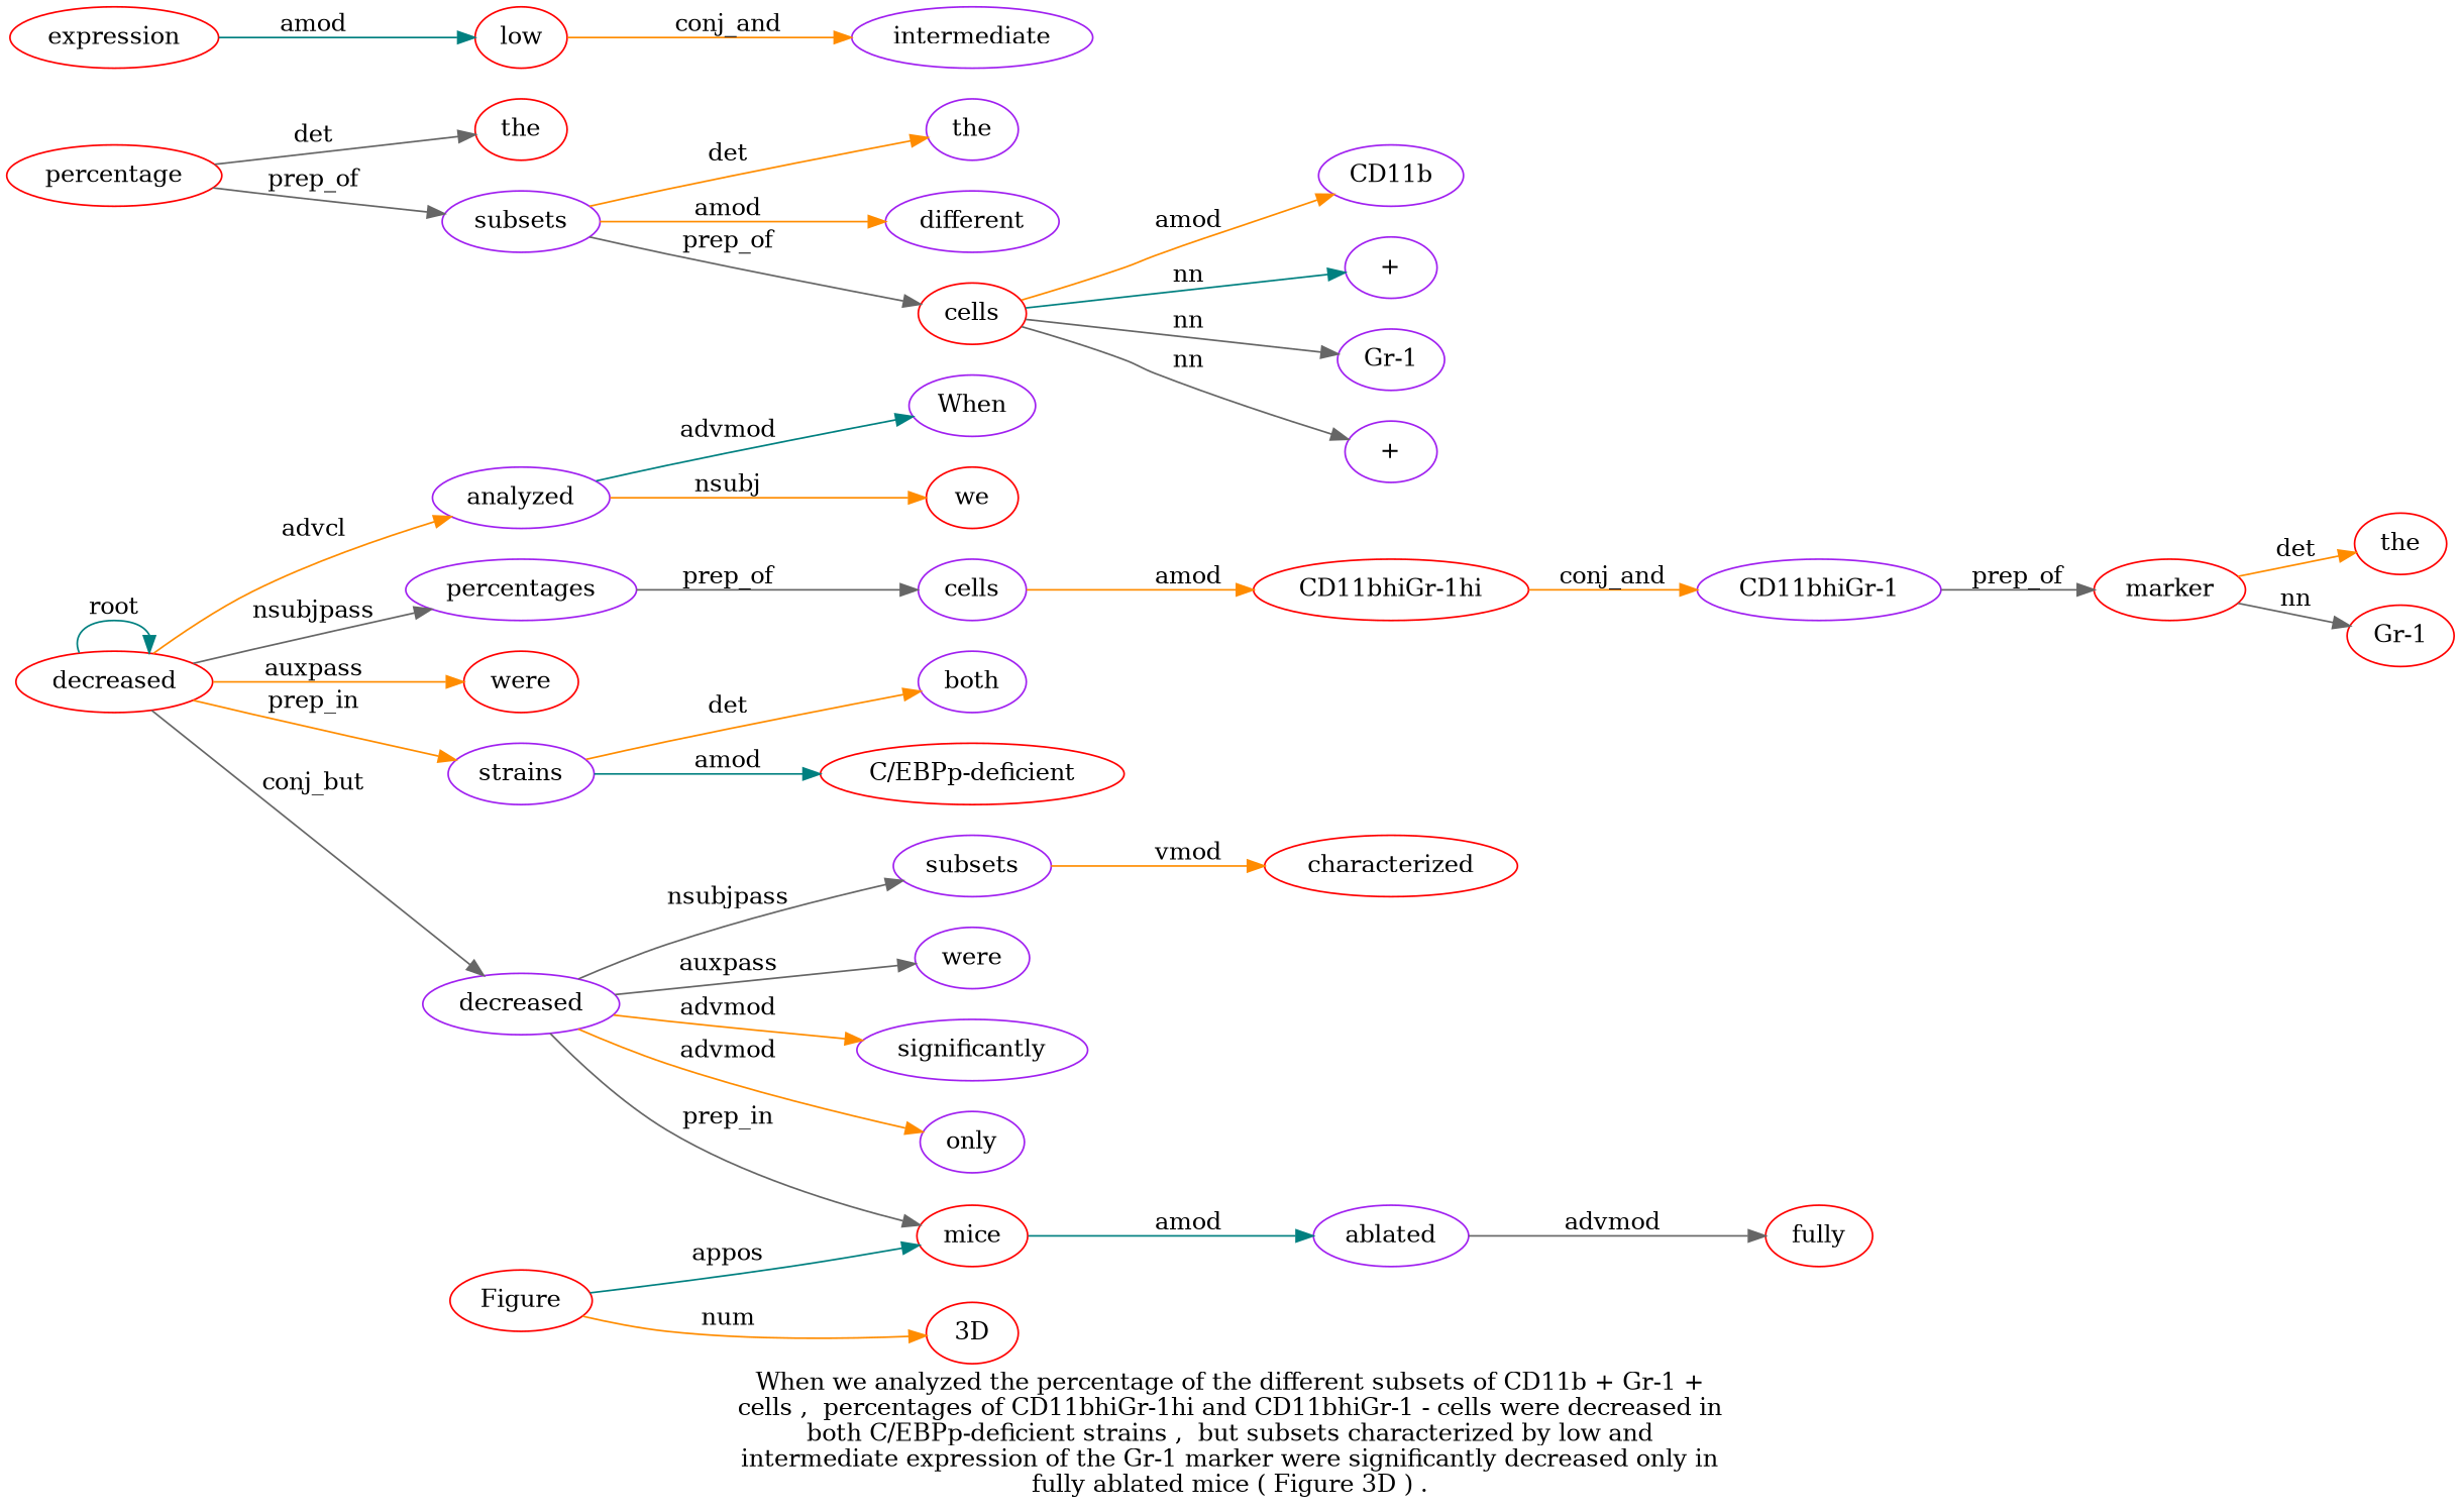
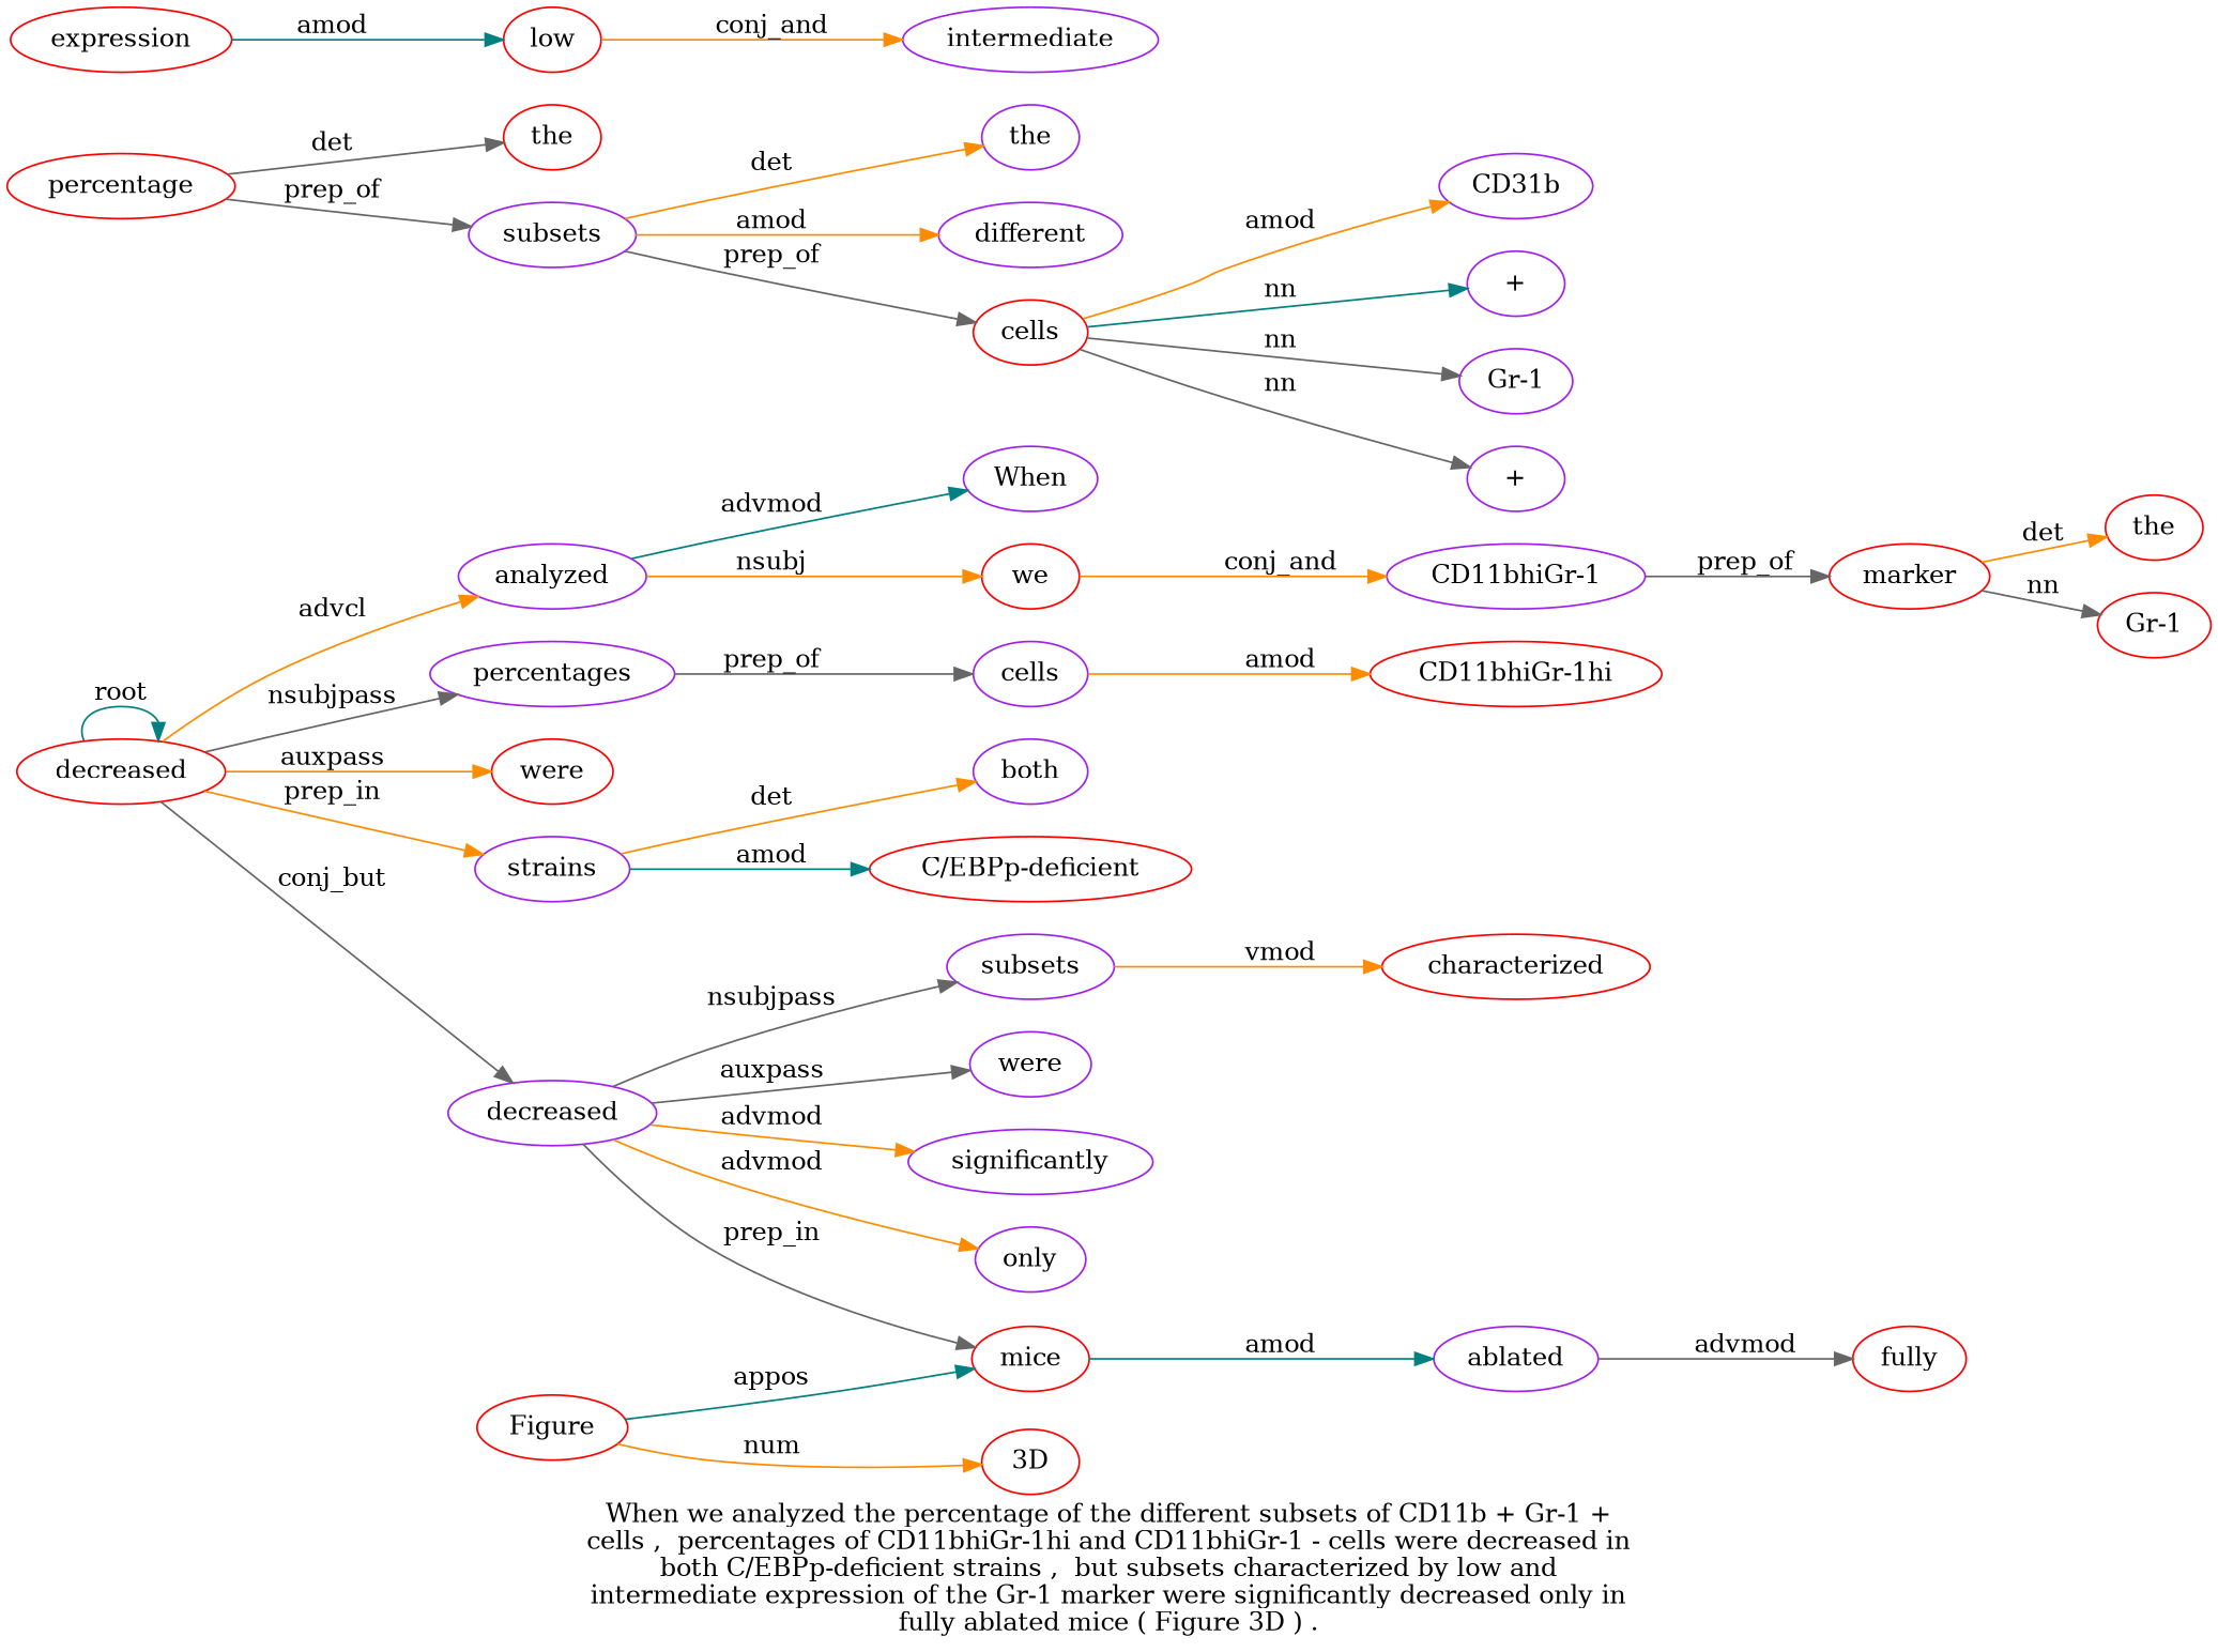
  digraph {
    label="When we analyzed the percentage of the different subsets of CD11b + Gr-1 +\ncells ,  percentages of CD11bhiGr-1hi and CD11bhiGr-1 - cells were decreased in\nboth C/EBPp-deficient strains ,  but subsets characterized by low and\nintermediate expression of the Gr-1 marker were significantly decreased only in\nfully ablated mice ( Figure 3D ) ."
    rankdir=LR
    node [color=purple fillcolor=white style=filled]
    edge [color=darkorange]
    n1 [label=analyzed]
    n2 [label=When]
    n3 [color=red label=we]
    n4 [color=red label=percentage]
    n5 [color=red label=the]
    n6 [label=subsets]
    n7 [color=red label=decreased]
    n8 [label=percentages]
    n9 [color=red label=were]
    n10 [label=strains]
    n11 [label=decreased]
    n12 [label=cells]
    n13 [label=both]
    n14 [color=red label="C/EBPp-deficient"]
    n15 [label=subsets]
    n16 [label=were]
    n17 [label=significantly]
    n18 [label=only]
    n19 [color=red label=mice]
    n20 [label=the]
    n21 [label=different]
    n22 [color=red label=cells]
-   n23 [label=CD11b]
+   n23 [label=CD31b]
    n24 [label="+"]
    n25 [label="Gr-1"]
    n26 [label="+"]
    n27 [color=red label="CD11bhiGr-1hi"]
    n28 [label="CD11bhiGr-1"]
    n29 [color=red label=marker]
    n30 [color=red label=characterized]
    n31 [label=ablated]
    n32 [color=red label=expression]
    n33 [color=red label=low]
    n34 [label=intermediate]
    n35 [color=red label=the]
    n36 [color=red label="Gr-1"]
    n37 [color=red label=fully]
    n38 [color=red label=Figure]
    n39 [color=red label="3D"]
    n1 -> n2 [color=teal label=advmod]
    n1 -> n3 [label=nsubj]
    n4 -> n5 [color=gray40 label=det]
    n4 -> n6 [color=gray40 label=prep_of]
    n6 -> n20 [label=det]
    n6 -> n21 [label=amod]
    n6 -> n22 [color=gray40 label=prep_of]
    n7 -> n1 [label=advcl]
    n7 -> n7 [color=teal label=root]
    n7 -> n8 [color=gray40 label=nsubjpass]
    n7 -> n9 [label=auxpass]
    n7 -> n10 [label=prep_in]
    n7 -> n11 [color=gray40 label=conj_but]
    n8 -> n12 [color=gray40 label=prep_of]
    n10 -> n13 [label=det]
    n10 -> n14 [color=teal label=amod]
    n11 -> n15 [color=gray40 label=nsubjpass]
    n11 -> n16 [color=gray40 label=auxpass]
    n11 -> n17 [label=advmod]
    n11 -> n18 [label=advmod]
    n11 -> n19 [color=gray40 label=prep_in]
    n12 -> n27 [label=amod]
    n15 -> n30 [label=vmod]
    n19 -> n31 [color=teal label=amod]
    n22 -> n23 [label=amod]
    n22 -> n24 [color=teal label=nn]
    n22 -> n25 [color=gray40 label=nn]
    n22 -> n26 [color=gray40 label=nn]
-   n27 -> n28 [label=conj_and]
+   n3 -> n28 [label=conj_and]
    n28 -> n29 [color=gray40 label=prep_of]
    n29 -> n35 [label=det]
    n29 -> n36 [color=gray40 label=nn]
    n31 -> n37 [color=gray40 label=advmod]
    n32 -> n33 [color=teal label=amod]
    n33 -> n34 [label=conj_and]
    n38 -> n19 [color=teal label=appos]
    n38 -> n39 [label=num]
  }
